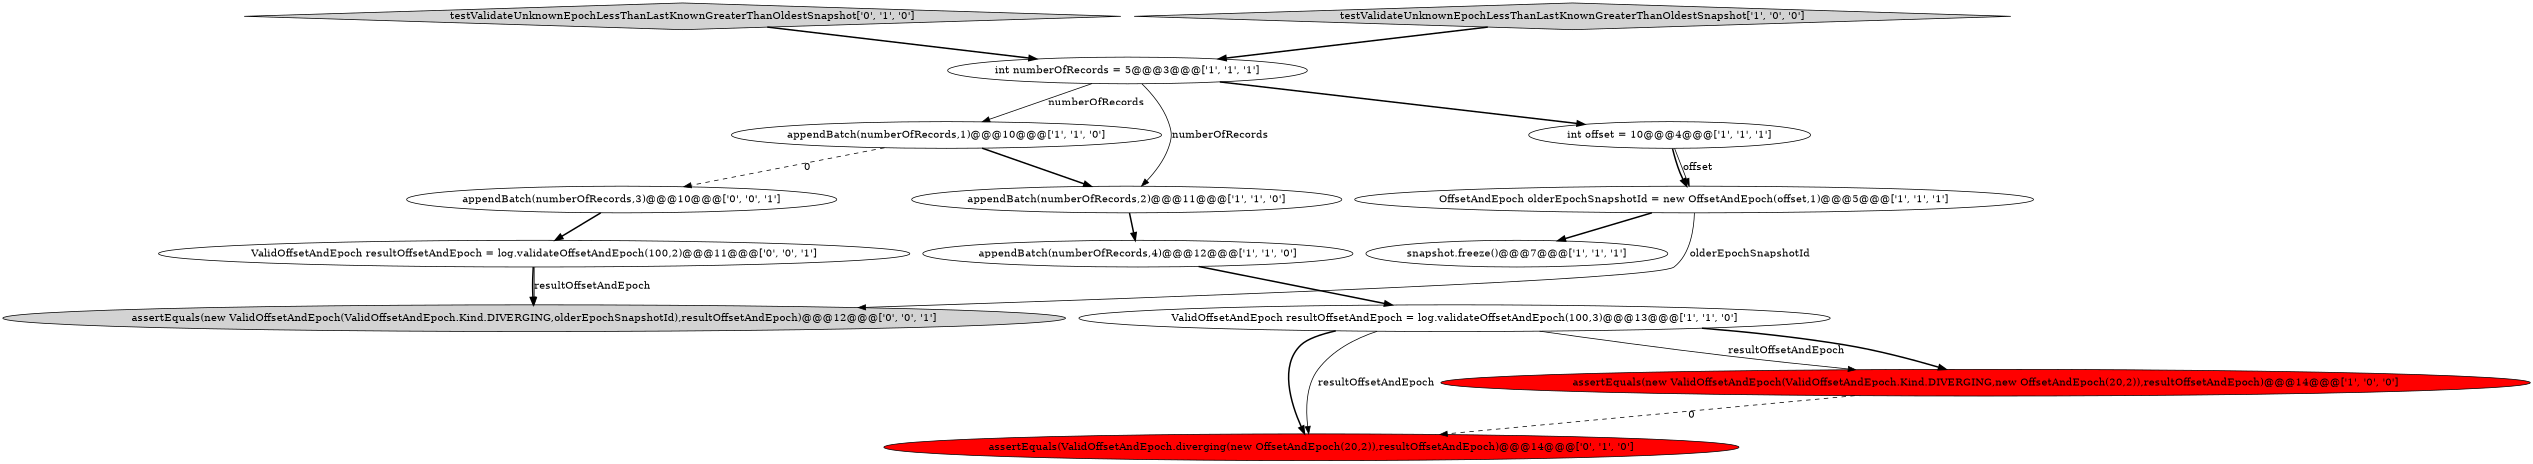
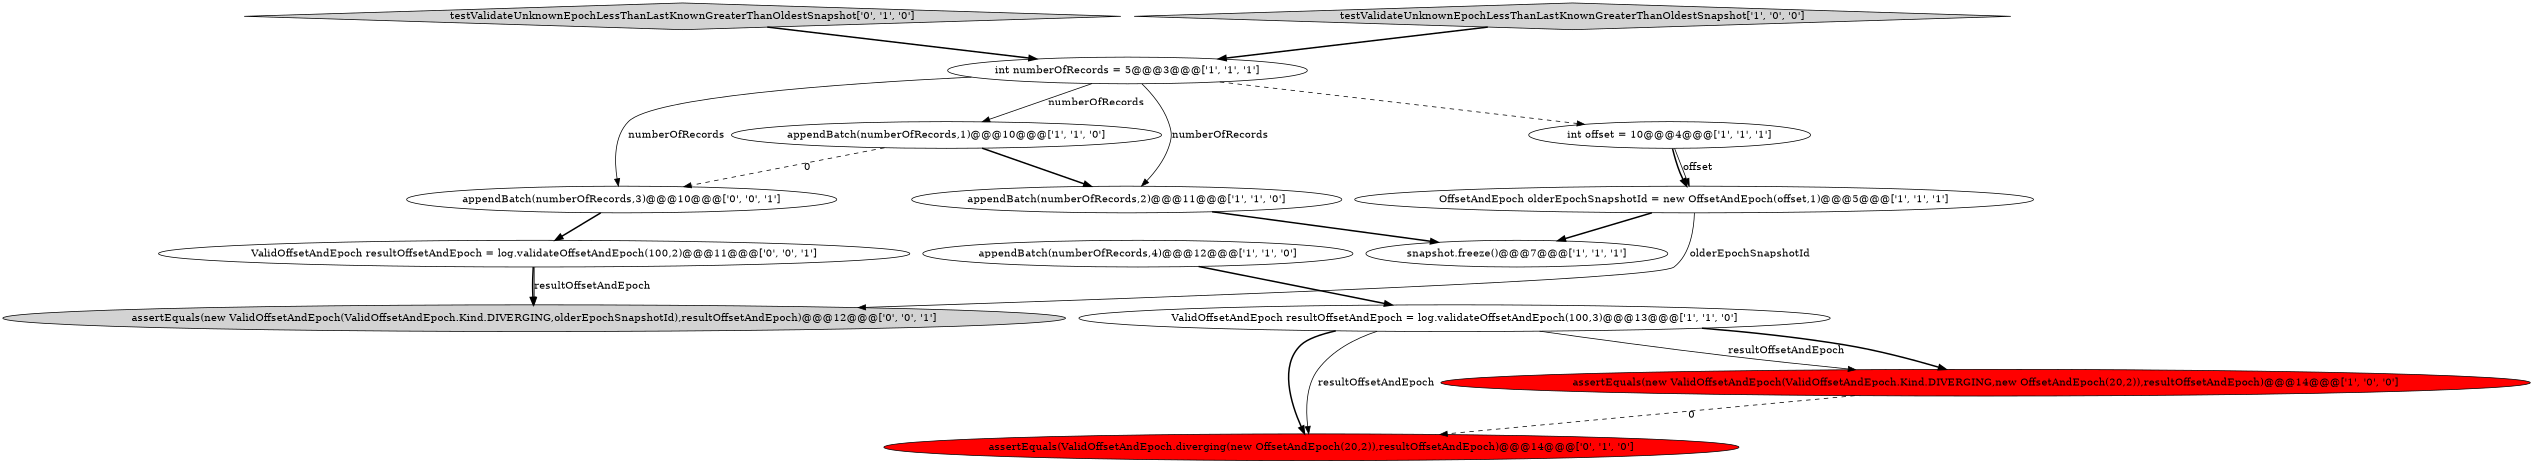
  digraph {
    node [fillcolor=white shape=ellipse style=filled]
    edge [style=bold]
    n1 [label="appendBatch(numberOfRecords,4)@@@12@@@['1', '1', '0']"]
    n2 [label="ValidOffsetAndEpoch resultOffsetAndEpoch = log.validateOffsetAndEpoch(100,3)@@@13@@@['1', '1', '0']"]
    n3 [fillcolor=red label="assertEquals(new ValidOffsetAndEpoch(ValidOffsetAndEpoch.Kind.DIVERGING,new OffsetAndEpoch(20,2)),resultOffsetAndEpoch)@@@14@@@['1', '0', '0']"]
    n4 [fillcolor=red label="assertEquals(ValidOffsetAndEpoch.diverging(new OffsetAndEpoch(20,2)),resultOffsetAndEpoch)@@@14@@@['0', '1', '0']"]
    n5 [label="int numberOfRecords = 5@@@3@@@['1', '1', '1']"]
    n6 [label="appendBatch(numberOfRecords,1)@@@10@@@['1', '1', '0']"]
    n7 [label="appendBatch(numberOfRecords,2)@@@11@@@['1', '1', '0']"]
    n8 [label="int offset = 10@@@4@@@['1', '1', '1']"]
    n9 [label="appendBatch(numberOfRecords,3)@@@10@@@['0', '0', '1']"]
    n10 [label="OffsetAndEpoch olderEpochSnapshotId = new OffsetAndEpoch(offset,1)@@@5@@@['1', '1', '1']"]
    n11 [label="ValidOffsetAndEpoch resultOffsetAndEpoch = log.validateOffsetAndEpoch(100,2)@@@11@@@['0', '0', '1']"]
    n12 [fillcolor=lightgray label="assertEquals(new ValidOffsetAndEpoch(ValidOffsetAndEpoch.Kind.DIVERGING,olderEpochSnapshotId),resultOffsetAndEpoch)@@@12@@@['0', '0', '1']"]
    n13 [fillcolor=lightgray label="testValidateUnknownEpochLessThanLastKnownGreaterThanOldestSnapshot['0', '1', '0']" shape=diamond]
    n14 [label="snapshot.freeze()@@@7@@@['1', '1', '1']"]
    n15 [fillcolor=lightgray label="testValidateUnknownEpochLessThanLastKnownGreaterThanOldestSnapshot['1', '0', '0']" shape=diamond]
    n1 -> n2
    n2 -> n3 [label=resultOffsetAndEpoch style=solid]
    n2 -> n3
    n2 -> n4
    n2 -> n4 [label=resultOffsetAndEpoch style=solid]
    n3 -> n4 [label=0 style=dashed]
    n5 -> n6 [label=numberOfRecords style=solid]
    n5 -> n7 [label=numberOfRecords style=solid]
-   n5 -> n8
+   n5 -> n8 [style=dashed]
+   n5 -> n9 [label=numberOfRecords style=solid]
    n6 -> n7
    n6 -> n9 [label=0 style=dashed]
-   n7 -> n1
+   n7 -> n14
    n8 -> n10
    n8 -> n10 [label=offset style=solid]
    n9 -> n11
    n10 -> n12 [label=olderEpochSnapshotId style=solid]
    n10 -> n14
    n11 -> n12
    n11 -> n12 [label=resultOffsetAndEpoch style=solid]
    n13 -> n5
    n15 -> n5
  }
